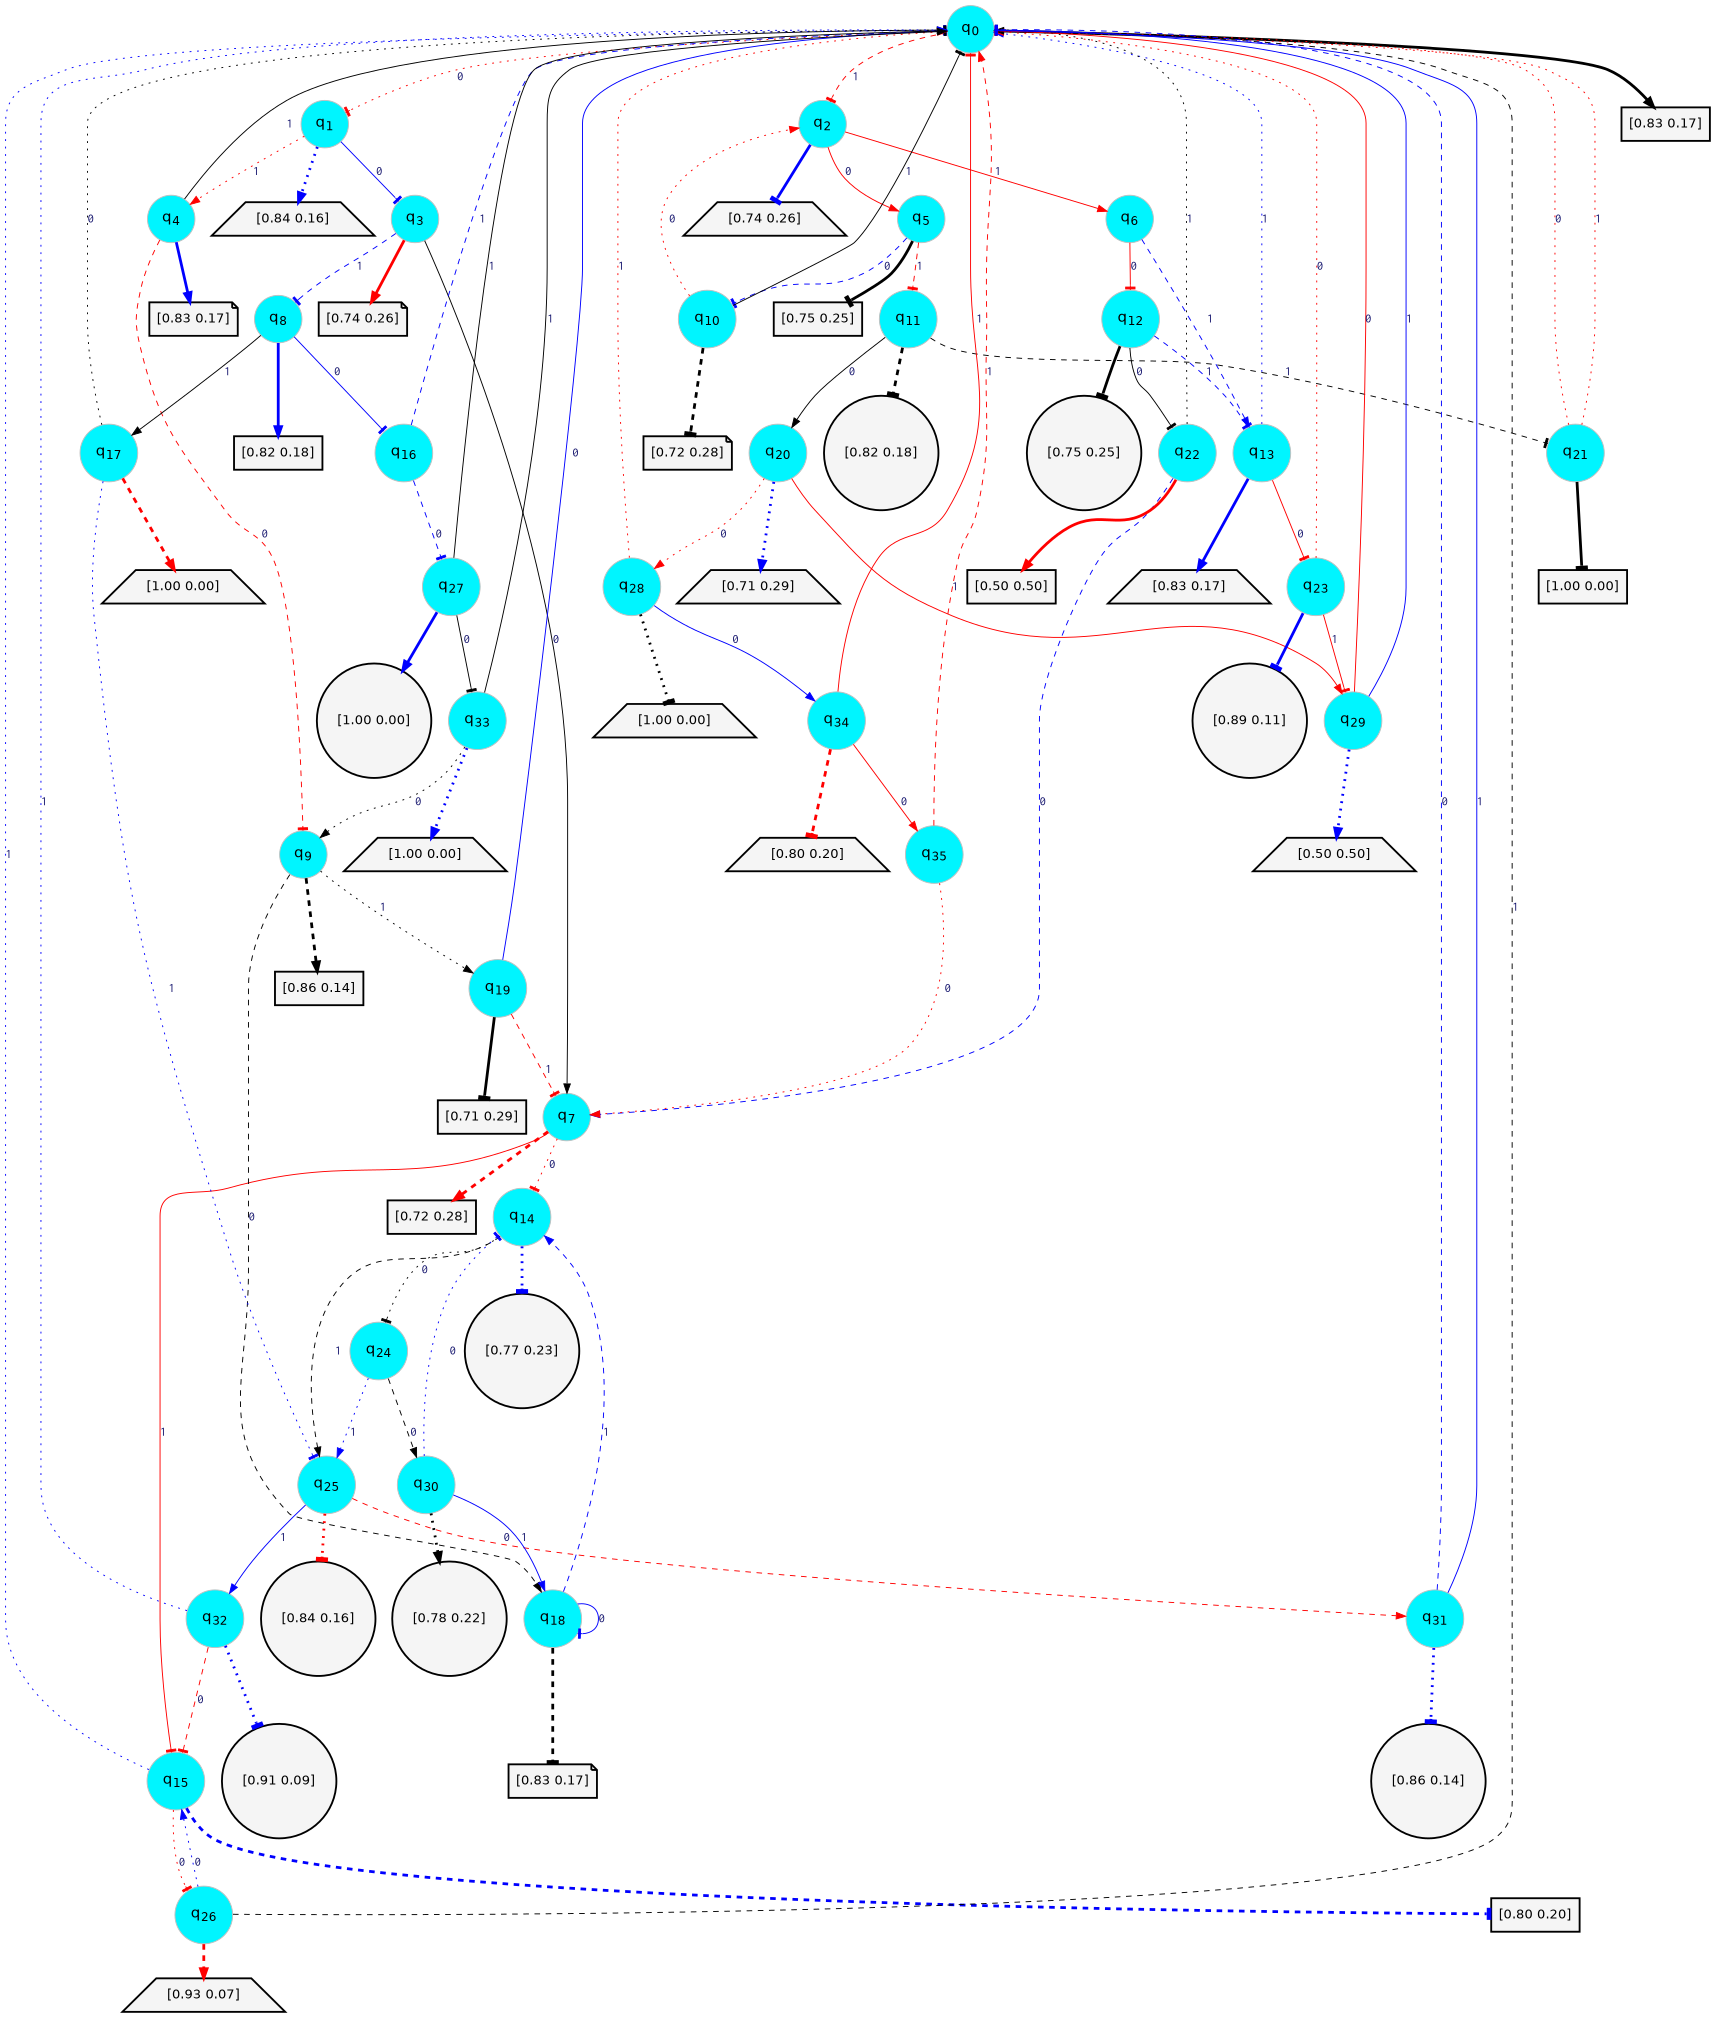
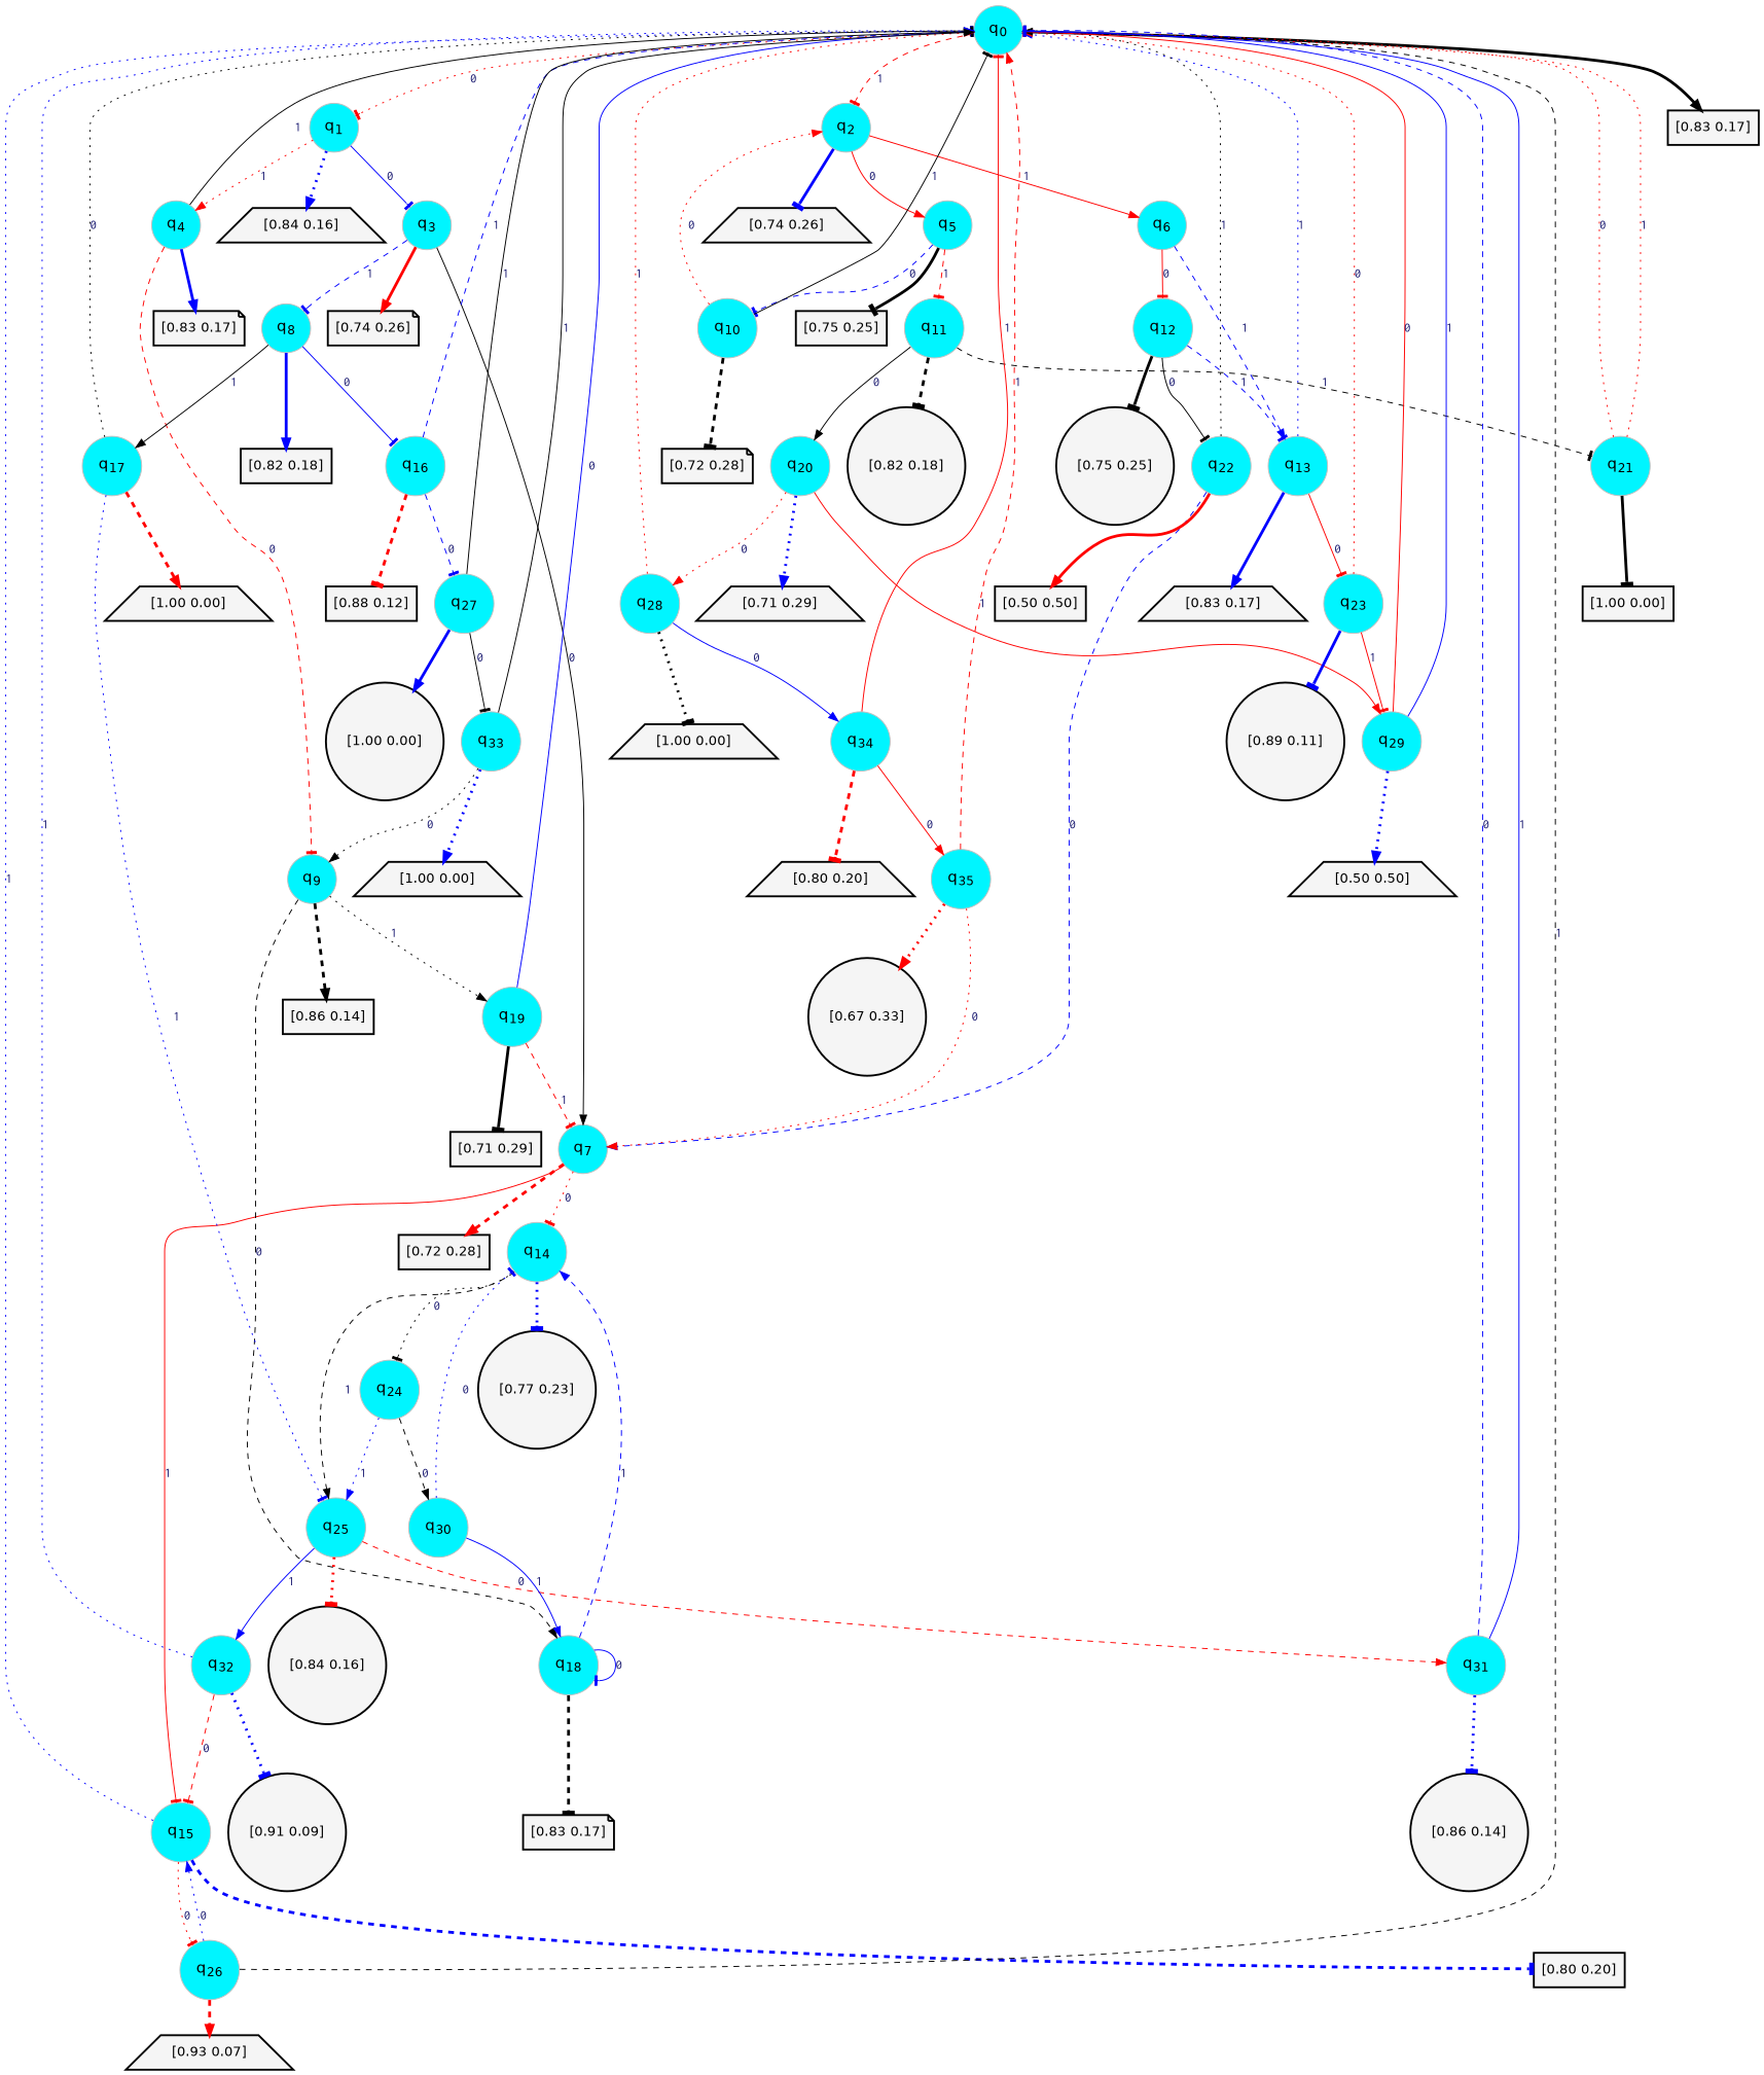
  digraph {
    rankdir=TD
    node [color=gray fillcolor=turquoise1 fontcolor=black fontname=Helvetica fontsize=16 fontweight=bold shape=circle style=filled]
    edge [arrowhead=tee arrowsize=1 color=blue fontcolor=midnightblue fontname=courier fontweight=bold penwidth=1 style=bold weight=20]
    n1 [label=<q<SUB>0</SUB>>]
    n2 [label=<q<SUB>1</SUB>>]
    n3 [label=<q<SUB>2</SUB>>]
    n4 [color=black fillcolor=whitesmoke fontsize=14 label="[0.83 0.17]" penwidth=2 shape=box]
    n5 [label=<q<SUB>3</SUB>>]
    n6 [label=<q<SUB>4</SUB>>]
    n7 [color=black fillcolor=whitesmoke fontsize=14 label="[0.84 0.16]" penwidth=2 shape=trapezium]
    n8 [label=<q<SUB>5</SUB>>]
    n9 [label=<q<SUB>6</SUB>>]
    n10 [color=black fillcolor=whitesmoke fontsize=14 label="[0.74 0.26]" penwidth=2 shape=trapezium]
    n11 [label=<q<SUB>7</SUB>>]
    n12 [label=<q<SUB>8</SUB>>]
    n13 [color=black fillcolor=whitesmoke fontsize=14 label="[0.74 0.26]" penwidth=2 shape=note]
    n14 [label=<q<SUB>9</SUB>>]
    n15 [color=black fillcolor=whitesmoke fontsize=14 label="[0.83 0.17]" penwidth=2 shape=note]
    n16 [label=<q<SUB>10</SUB>>]
    n17 [label=<q<SUB>11</SUB>>]
    n18 [color=black fillcolor=whitesmoke fontsize=14 label="[0.75 0.25]" penwidth=2 shape=box]
    n19 [label=<q<SUB>12</SUB>>]
    n20 [label=<q<SUB>13</SUB>>]
    n21 [label=<q<SUB>14</SUB>>]
    n22 [label=<q<SUB>15</SUB>>]
    n23 [color=black fillcolor=whitesmoke fontsize=14 label="[0.72 0.28]" penwidth=2 shape=box]
    n24 [label=<q<SUB>16</SUB>>]
    n25 [label=<q<SUB>17</SUB>>]
    n26 [color=black fillcolor=whitesmoke fontsize=14 label="[0.82 0.18]" penwidth=2 shape=box]
    n27 [label=<q<SUB>18</SUB>>]
    n28 [label=<q<SUB>19</SUB>>]
    n29 [color=black fillcolor=whitesmoke fontsize=14 label="[0.86 0.14]" penwidth=2 shape=box]
    n30 [color=black fillcolor=whitesmoke fontsize=14 label="[0.72 0.28]" penwidth=2 shape=note]
    n31 [label=<q<SUB>20</SUB>>]
    n32 [label=<q<SUB>21</SUB>>]
    n33 [color=black fillcolor=whitesmoke fontsize=14 label="[0.82 0.18]" penwidth=2]
    n34 [label=<q<SUB>22</SUB>>]
    n35 [color=black fillcolor=whitesmoke fontsize=14 label="[0.75 0.25]" penwidth=2]
    n36 [label=<q<SUB>23</SUB>>]
    n37 [color=black fillcolor=whitesmoke fontsize=14 label="[0.83 0.17]" penwidth=2 shape=trapezium]
    n38 [label=<q<SUB>24</SUB>>]
    n39 [label=<q<SUB>25</SUB>>]
    n40 [color=black fillcolor=whitesmoke fontsize=14 label="[0.77 0.23]" penwidth=2]
    n41 [label=<q<SUB>26</SUB>>]
    n42 [color=black fillcolor=whitesmoke fontsize=14 label="[0.80 0.20]" penwidth=2 shape=box]
    n43 [label=<q<SUB>27</SUB>>]
+   n44 [color=black fillcolor=whitesmoke fontsize=14 label="[0.88 0.12]" penwidth=2 shape=box]
    n45 [color=black fillcolor=whitesmoke fontsize=14 label="[1.00 0.00]" penwidth=2 shape=trapezium]
    n46 [color=black fillcolor=whitesmoke fontsize=14 label="[0.83 0.17]" penwidth=2 shape=note]
    n47 [color=black fillcolor=whitesmoke fontsize=14 label="[0.71 0.29]" penwidth=2 shape=box]
    n48 [label=<q<SUB>28</SUB>>]
    n49 [label=<q<SUB>29</SUB>>]
    n50 [color=black fillcolor=whitesmoke fontsize=14 label="[0.71 0.29]" penwidth=2 shape=trapezium]
    n51 [color=black fillcolor=whitesmoke fontsize=14 label="[1.00 0.00]" penwidth=2 shape=box]
    n52 [color=black fillcolor=whitesmoke fontsize=14 label="[0.50 0.50]" penwidth=2 shape=box]
    n53 [color=black fillcolor=whitesmoke fontsize=14 label="[0.89 0.11]" penwidth=2]
    n54 [label=<q<SUB>30</SUB>>]
    n55 [label=<q<SUB>31</SUB>>]
    n56 [label=<q<SUB>32</SUB>>]
    n57 [color=black fillcolor=whitesmoke fontsize=14 label="[0.84 0.16]" penwidth=2]
    n58 [color=black fillcolor=whitesmoke fontsize=14 label="[0.93 0.07]" penwidth=2 shape=trapezium]
    n59 [label=<q<SUB>33</SUB>>]
    n60 [color=black fillcolor=whitesmoke fontsize=14 label="[1.00 0.00]" penwidth=2]
    n61 [label=<q<SUB>34</SUB>>]
    n62 [color=black fillcolor=whitesmoke fontsize=14 label="[1.00 0.00]" penwidth=2 shape=trapezium]
    n63 [color=black fillcolor=whitesmoke fontsize=14 label="[0.50 0.50]" penwidth=2 shape=trapezium]
-   n64 [color=black fillcolor=whitesmoke fontsize=14 label="[0.78 0.22]" penwidth=2]
    n65 [color=black fillcolor=whitesmoke fontsize=14 label="[0.86 0.14]" penwidth=2]
    n66 [color=black fillcolor=whitesmoke fontsize=14 label="[0.91 0.09]" penwidth=2]
    n67 [color=black fillcolor=whitesmoke fontsize=14 label="[1.00 0.00]" penwidth=2 shape=trapezium]
    n68 [label=<q<SUB>35</SUB>>]
    n69 [color=black fillcolor=whitesmoke fontsize=14 label="[0.80 0.20]" penwidth=2 shape=trapezium]
+   n70 [color=black fillcolor=whitesmoke fontsize=14 label="[0.67 0.33]" penwidth=2]
    n1 -> n2 [color=red label=0 style=dotted]
    n1 -> n3 [color=red label=1 style=dashed]
    n1 -> n4 [arrowhead=normal color=black penwidth=3]
    n2 -> n5 [label=0]
    n2 -> n6 [arrowhead=normal color=red label=1 style=dotted]
    n2 -> n7 [arrowhead=normal penwidth=3 style=dotted]
    n3 -> n8 [arrowhead=normal color=red label=0]
    n3 -> n9 [arrowhead=normal color=red label=1]
    n3 -> n10 [penwidth=3]
    n5 -> n11 [arrowhead=normal color=black label=0]
    n5 -> n12 [label=1 style=dashed]
    n5 -> n13 [arrowhead=normal color=red penwidth=3]
    n6 -> n1 [color=black label=1]
    n6 -> n14 [color=red label=0 style=dashed]
    n6 -> n15 [arrowhead=normal penwidth=3]
    n8 -> n16 [label=0 style=dashed]
    n8 -> n17 [color=red label=1 style=dashed]
    n8 -> n18 [color=black penwidth=3]
    n9 -> n19 [color=red label=0]
    n9 -> n20 [arrowhead=normal label=1 style=dashed]
    n11 -> n21 [color=red label=0 style=dotted]
    n11 -> n22 [color=red label=1]
    n11 -> n23 [arrowhead=normal color=red penwidth=3 style=dashed]
    n12 -> n24 [label=0]
    n12 -> n25 [arrowhead=normal color=black label=1]
    n12 -> n26 [arrowhead=normal penwidth=3]
    n14 -> n27 [arrowhead=normal color=black label=0 style=dashed]
    n14 -> n28 [arrowhead=normal color=black label=1 style=dotted]
    n14 -> n29 [arrowhead=normal color=black penwidth=3 style=dashed]
    n16 -> n1 [color=black label=1]
    n16 -> n3 [arrowhead=normal color=red label=0 style=dotted]
    n16 -> n30 [color=black penwidth=3 style=dashed]
    n17 -> n31 [arrowhead=normal color=black label=0]
    n17 -> n32 [color=black label=1 style=dashed]
    n17 -> n33 [color=black penwidth=3 style=dashed]
    n19 -> n20 [label=1 style=dashed]
    n19 -> n34 [color=black label=0]
    n19 -> n35 [color=black penwidth=3]
    n20 -> n1 [arrowhead=normal label=1 style=dotted]
    n20 -> n36 [color=red label=0]
    n20 -> n37 [arrowhead=normal penwidth=3]
    n21 -> n38 [color=black label=0 style=dotted]
    n21 -> n39 [arrowhead=normal color=black label=1 style=dashed]
    n21 -> n40 [penwidth=3 style=dotted]
    n22 -> n1 [label=1 style=dotted]
    n22 -> n41 [color=red label=0 style=dotted]
    n22 -> n42 [penwidth=3 style=dashed]
    n24 -> n1 [arrowhead=normal label=1 style=dashed]
    n24 -> n43 [label=0 style=dashed]
+   n24 -> n44 [color=red penwidth=3 style=dashed]
    n25 -> n1 [arrowhead=normal color=black label=0 style=dotted]
    n25 -> n39 [label=1 style=dotted]
    n25 -> n45 [arrowhead=normal color=red penwidth=3 style=dashed]
    n27 -> n21 [arrowhead=normal label=1 style=dashed]
    n27 -> n27 [label=0]
    n27 -> n46 [color=black penwidth=3 style=dashed]
    n28 -> n1 [label=0]
    n28 -> n11 [color=red label=1 style=dashed]
    n28 -> n47 [color=black penwidth=3]
    n31 -> n48 [arrowhead=normal color=red label=0 style=dotted]
    n31 -> n49 [arrowhead=normal color=red label=1]
    n31 -> n50 [arrowhead=normal penwidth=3 style=dotted]
    n32 -> n1 [color=red label=0 style=dotted]
    n32 -> n1 [color=red label=1 style=dotted]
    n32 -> n51 [color=black penwidth=3]
    n34 -> n1 [color=black label=1 style=dotted]
    n34 -> n11 [arrowhead=normal label=0 style=dashed]
    n34 -> n52 [arrowhead=normal color=red penwidth=3]
    n36 -> n1 [arrowhead=normal color=red label=0 style=dotted]
    n36 -> n49 [color=red label=1]
    n36 -> n53 [penwidth=3]
    n38 -> n39 [arrowhead=normal label=1 style=dotted]
    n38 -> n54 [arrowhead=normal color=black label=0 style=dashed]
    n39 -> n55 [arrowhead=normal color=red label=0 style=dashed]
    n39 -> n56 [arrowhead=normal label=1]
    n39 -> n57 [color=red penwidth=3 style=dotted]
    n41 -> n1 [arrowhead=normal color=black label=1 style=dashed]
    n41 -> n22 [arrowhead=normal label=0 style=dotted]
    n41 -> n58 [arrowhead=normal color=red penwidth=3 style=dashed]
    n43 -> n1 [color=black label=1]
    n43 -> n59 [color=black label=0]
    n43 -> n60 [arrowhead=normal penwidth=3]
    n48 -> n1 [arrowhead=normal color=red label=1 style=dotted]
    n48 -> n61 [arrowhead=normal label=0]
    n48 -> n62 [color=black penwidth=3 style=dotted]
    n49 -> n1 [color=red label=0]
    n49 -> n1 [label=1]
    n49 -> n63 [arrowhead=normal penwidth=3 style=dotted]
    n54 -> n21 [label=0 style=dotted]
    n54 -> n27 [arrowhead=normal label=1]
-   n54 -> n64 [arrowhead=normal color=black penwidth=3 style=dotted]
    n55 -> n1 [label=0 style=dashed]
    n55 -> n1 [label=1]
    n55 -> n65 [penwidth=3 style=dotted]
    n56 -> n1 [arrowhead=normal label=1 style=dotted]
    n56 -> n22 [color=red label=0 style=dashed]
    n56 -> n66 [penwidth=3 style=dotted]
    n59 -> n1 [arrowhead=normal color=black label=1]
    n59 -> n14 [arrowhead=normal color=black label=0 style=dotted]
    n59 -> n67 [arrowhead=normal penwidth=3 style=dotted]
    n61 -> n1 [color=red label=1]
    n61 -> n68 [arrowhead=normal color=red label=0]
    n61 -> n69 [color=red penwidth=3 style=dashed]
    n68 -> n1 [arrowhead=normal color=red label=1 style=dashed]
    n68 -> n11 [arrowhead=normal color=red label=0 style=dotted]
+   n68 -> n70 [arrowhead=normal color=red penwidth=3 style=dotted]
  }
